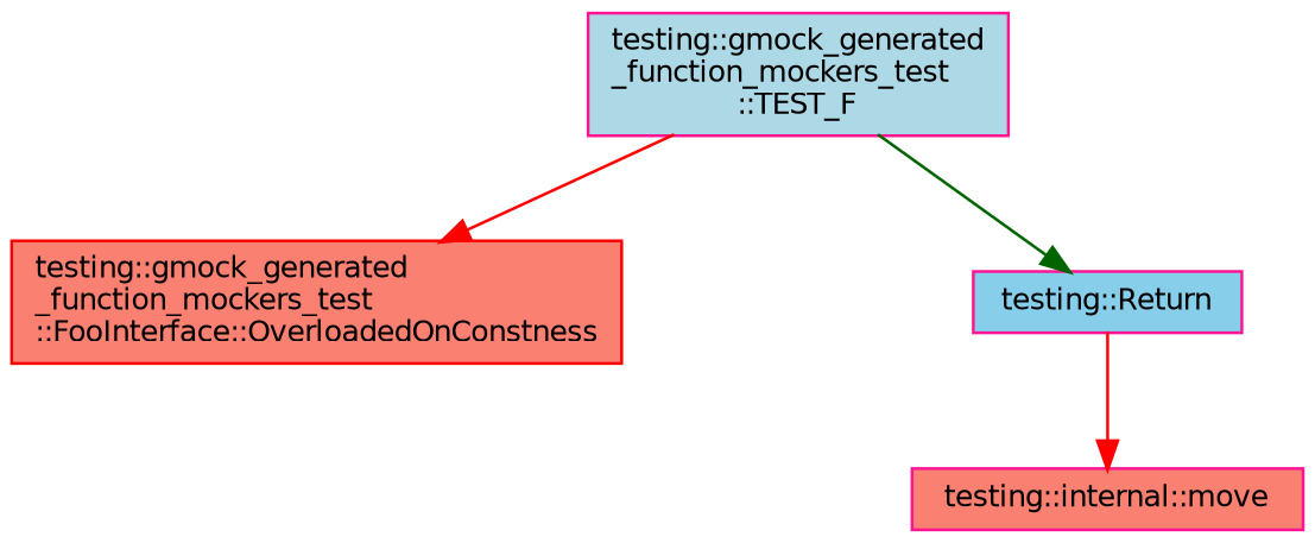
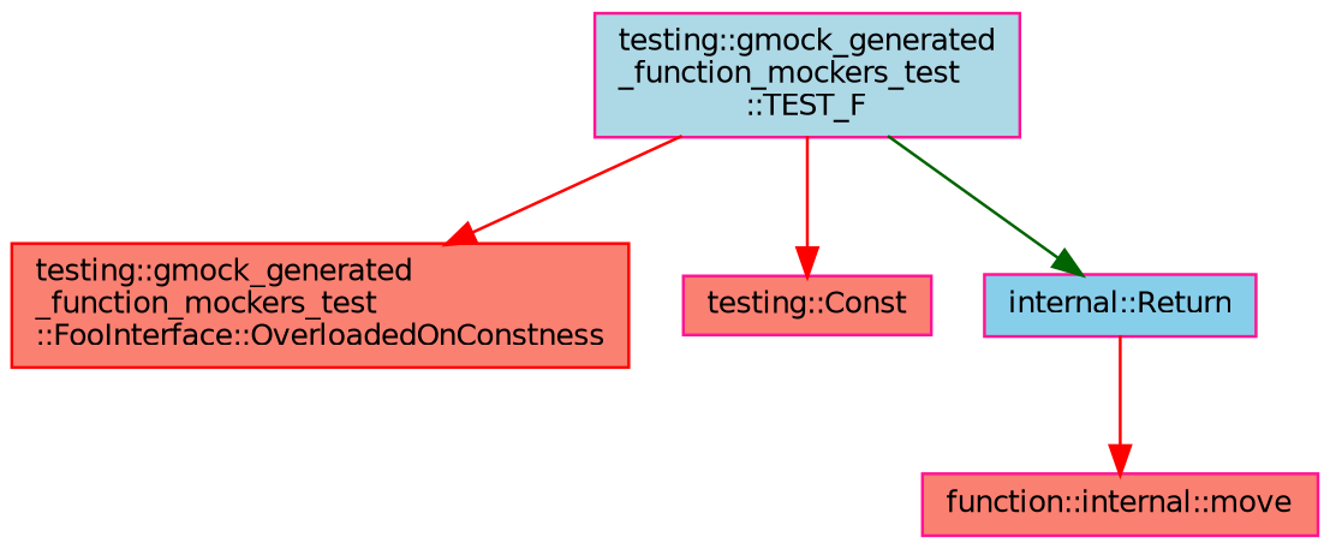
  digraph {
    rankdir=TB
    node [color=deeppink fillcolor=salmon fontname=Helvetica fontsize=10 shape=record style=filled]
    edge [color=red fontname=Helvetica fontsize=10 labelfontname=Helvetica labelfontsize=10 style=solid]
    n1 [fillcolor=lightblue fontcolor=black height=0.2 label="testing::gmock_generated\l_function_mockers_test\l::TEST_F" width=0.4]
    n2 [color=red height=0.2 label="testing::gmock_generated\l_function_mockers_test\l::FooInterface::OverloadedOnConstness" width=0.4]
-   n4 [fillcolor=skyblue height=0.2 label="testing::Return" width=0.4]
-   n5 [height=0.2 label="testing::internal::move" width=0.4]
+   n3 [height=0.2 label="testing::Const" width=0.4]
+   n4 [fillcolor=skyblue height=0.2 label="internal::Return" width=0.4]
+   n5 [height=0.2 label="function::internal::move" width=0.4]
    n1 -> n2
+   n1 -> n3
    n1 -> n4 [color=darkgreen]
    n4 -> n5
  }
